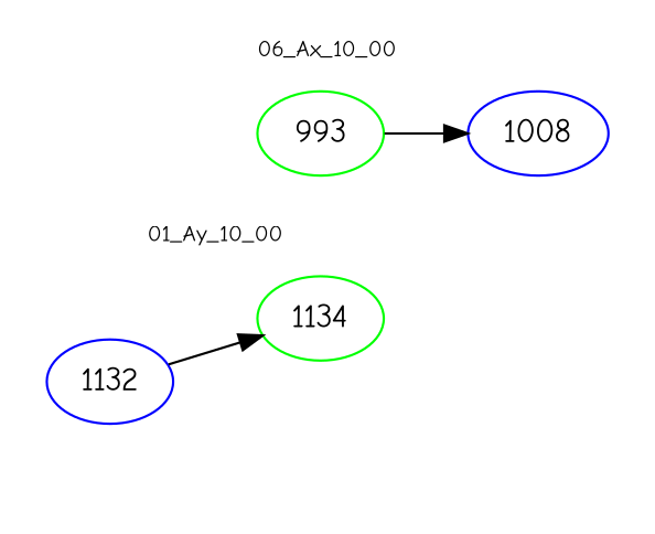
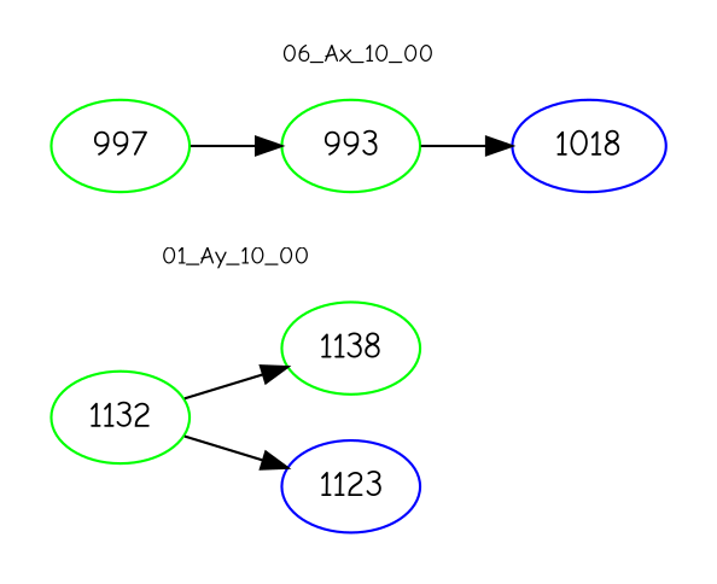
  digraph {
    fontname="Comic Neue"
    rankdir=LR
    node [color=green fontname="Comic Neue"]
    edge [color=black fontname="Comic Neue"]
-   n1 [color=blue label=1132]
-   n3 [label=1134]
+   n1 [label=1132]
+   n2 [color=blue label=1123]
+   n3 [label=1138]
+   n4 [label=997]
    n5 [label=993]
-   n6 [color=blue label=1008]
+   n6 [color=blue label=1018]
    subgraph cluster_1 {
      color=white
      fontsize=10
      label="01_Ay_10_00"
      n1
+     n2
      n3
    }
    subgraph cluster_2 {
      color=white
      fontsize=10
      label="06_Ax_10_00"
+     n4
      n5
      n6
    }
+   n1 -> n2
    n1 -> n3
+   n4 -> n5
    n5 -> n6
  }
